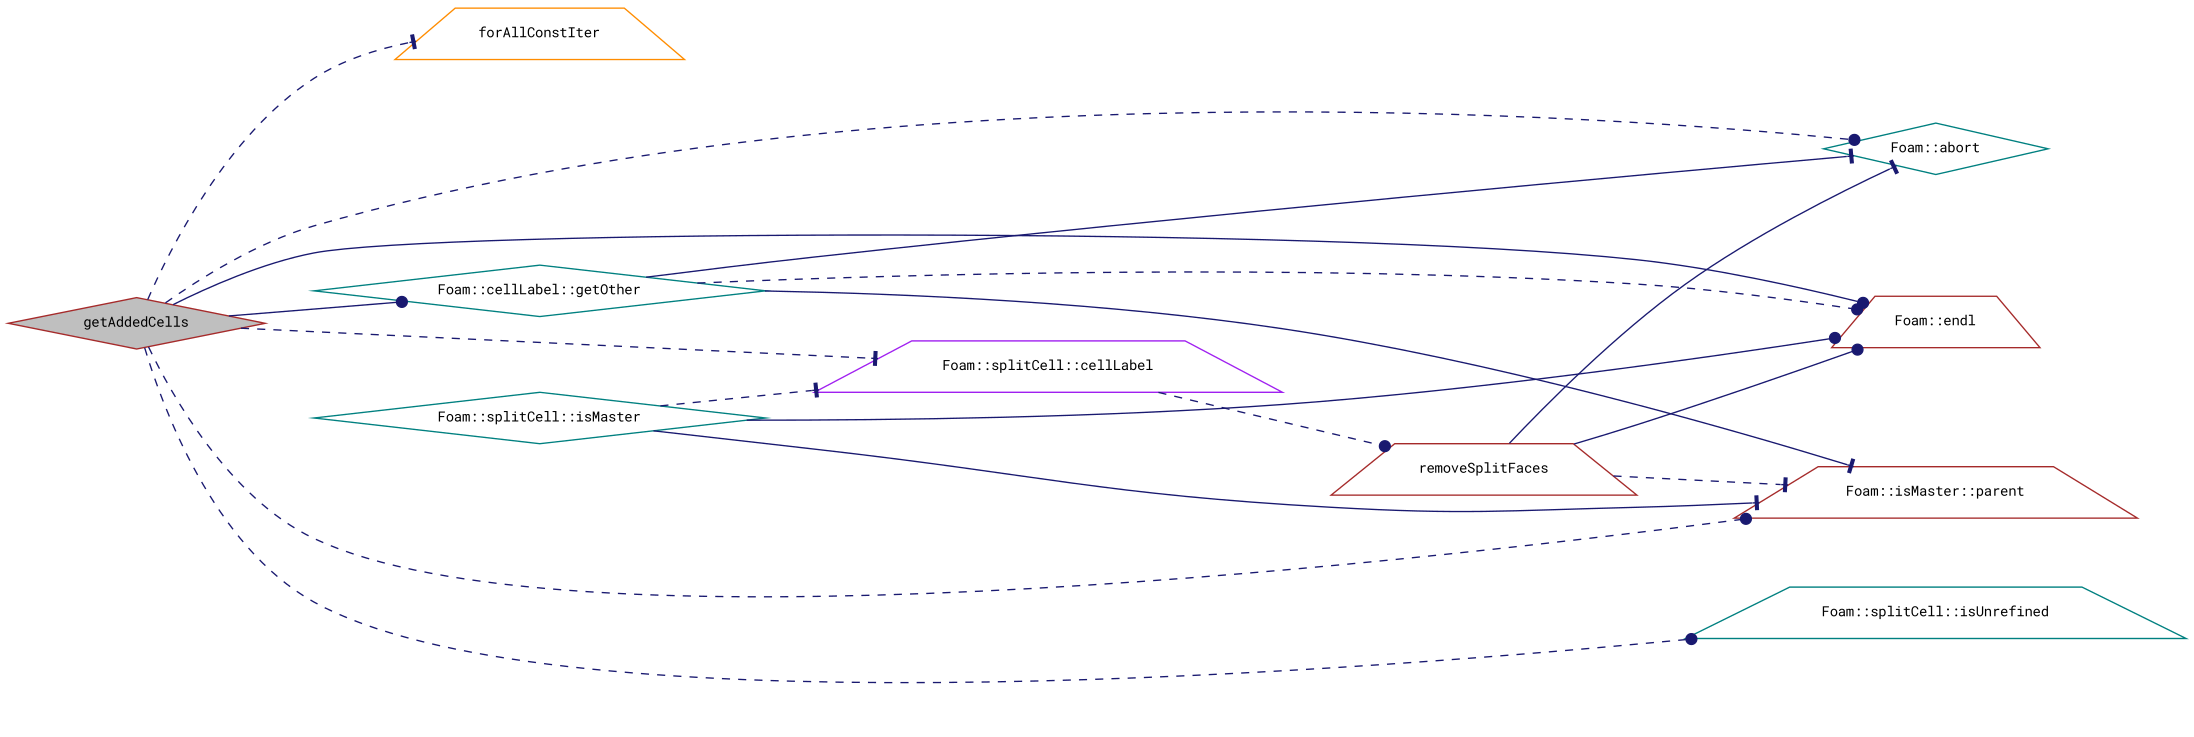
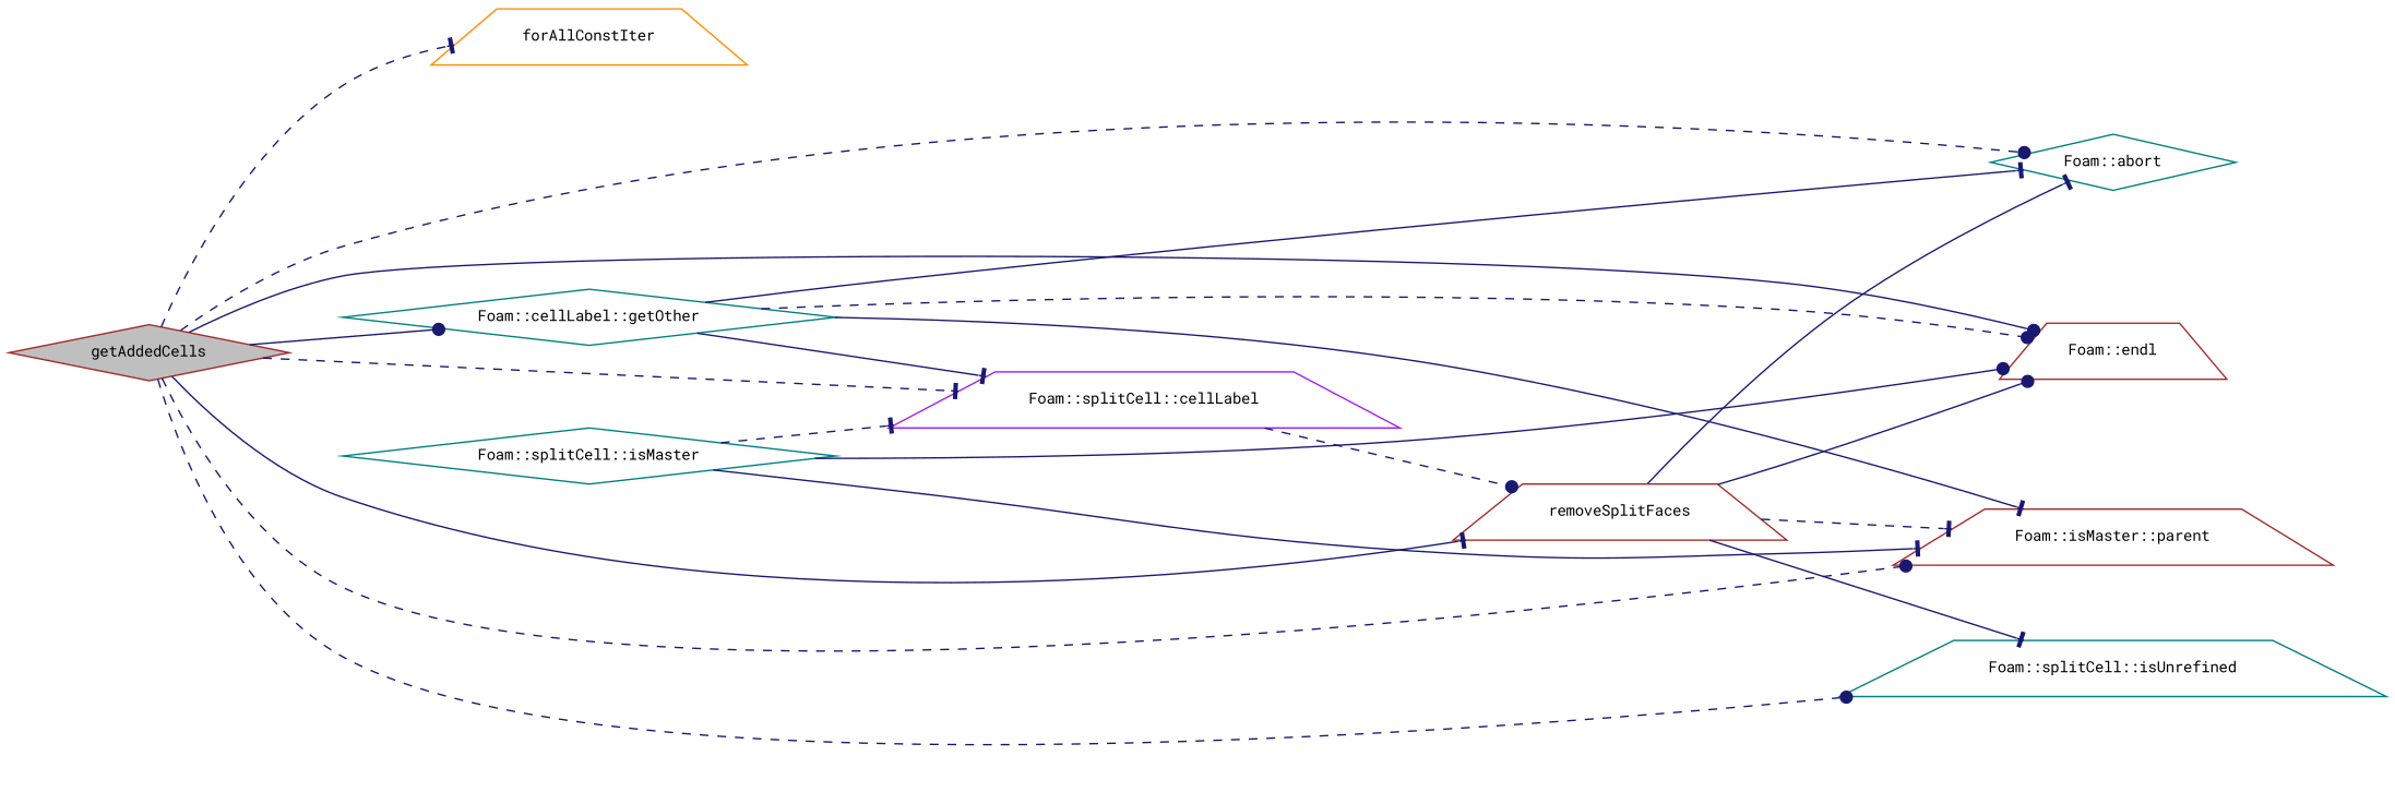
  digraph {
    fontname="Roboto Mono"
    rankdir=LR
    node [color=brown fontname="Roboto Mono" fontsize=10 shape=trapezium]
    edge [arrowhead=tee color=midnightblue fontname="Roboto Mono" fontsize=10 labelfontname=FreeSans labelfontsize=10 style=solid]
    n1 [fillcolor=grey75 fontcolor=black height=0.2 label=getAddedCells shape=diamond style=filled width=0.4]
    n2 [color=teal height=0.2 label="Foam::abort" shape=diamond width=0.4]
    n3 [color=purple height=0.2 label="Foam::splitCell::cellLabel" width=0.4]
    n4 [height=0.2 label="Foam::endl" width=0.4]
    n5 [color=darkorange height=0.2 label=forAllConstIter width=0.4]
    n6 [color=teal height=0.2 label="Foam::cellLabel::getOther" shape=diamond width=0.4]
    n7 [height=0.2 label="Foam::isMaster::parent" width=0.4]
    n8 [color=teal height=0.2 label="Foam::splitCell::isUnrefined" width=0.4]
    n9 [height=0.2 label=removeSplitFaces width=0.4]
    n10 [color=teal height=0.2 label="Foam::splitCell::isMaster" shape=diamond width=0.4]
    n1 -> n2 [arrowhead=dot style=dashed]
    n1 -> n3 [style=dashed]
    n1 -> n4 [arrowhead=dot]
    n1 -> n5 [style=dashed]
    n1 -> n6 [arrowhead=dot]
    n1 -> n7 [arrowhead=dot style=dashed]
    n1 -> n8 [arrowhead=dot style=dashed]
+   n1 -> n9
    n3 -> n9 [arrowhead=dot style=dashed]
    n6 -> n2
+   n6 -> n3
    n6 -> n4 [arrowhead=dot style=dashed]
    n6 -> n7
    n9 -> n2
    n9 -> n4 [arrowhead=dot]
    n9 -> n7 [style=dashed]
+   n9 -> n8
    n10 -> n3 [style=dashed]
    n10 -> n4 [arrowhead=dot]
    n10 -> n7
  }
